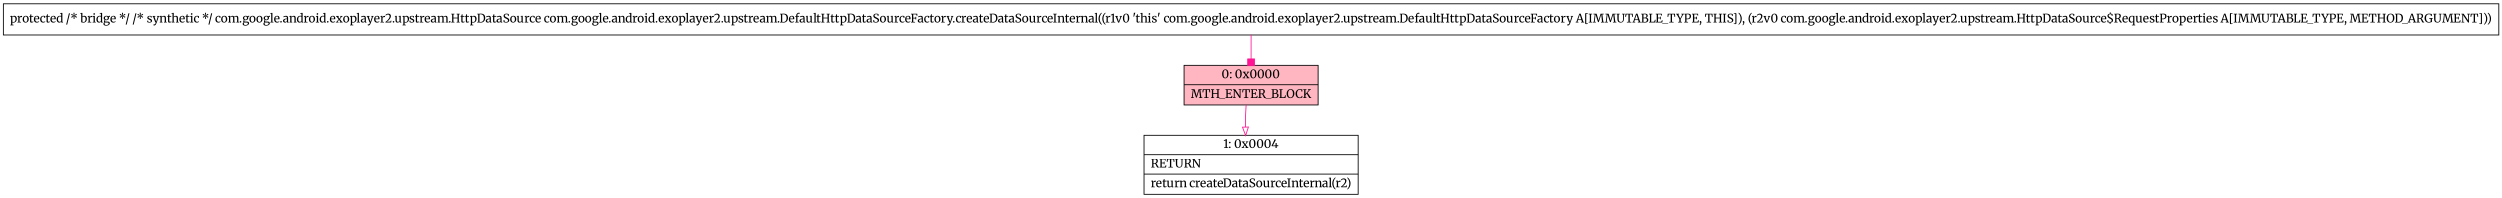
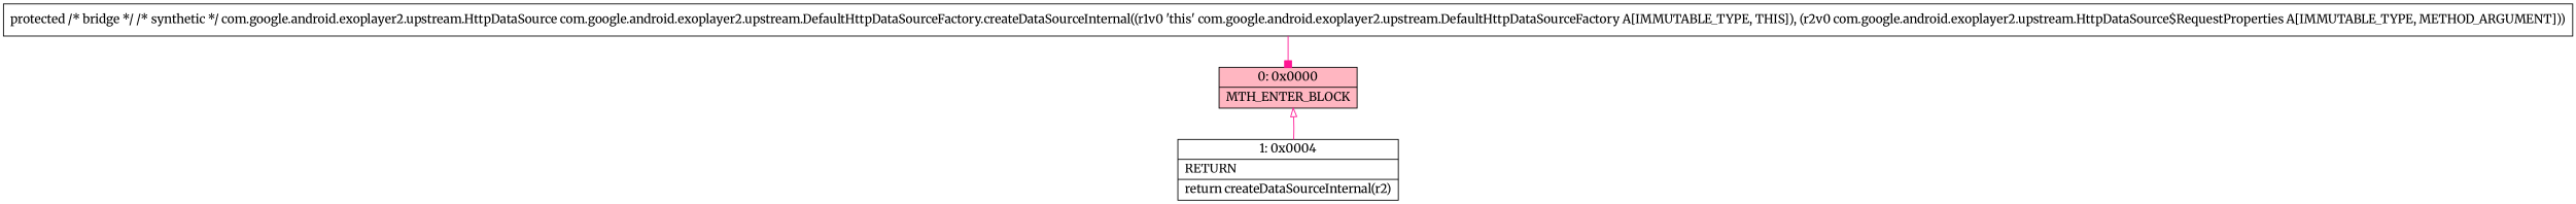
  digraph {
    fontname=Merriweather
    node [shape=record style=filled fillcolor=white fontname=Merriweather]
    edge [color=deeppink fontname=Merriweather]
    n1 [label="{0\:\ 0x0000|MTH_ENTER_BLOCK\l}" fillcolor=lightpink]
    n2 [label="{1\:\ 0x0004|RETURN\l|return createDataSourceInternal(r2)\l}"]
    n3 [label="{protected \/* bridge *\/ \/* synthetic *\/ com.google.android.exoplayer2.upstream.HttpDataSource com.google.android.exoplayer2.upstream.DefaultHttpDataSourceFactory.createDataSourceInternal((r1v0 'this' com.google.android.exoplayer2.upstream.DefaultHttpDataSourceFactory A[IMMUTABLE_TYPE, THIS]), (r2v0 com.google.android.exoplayer2.upstream.HttpDataSource$RequestProperties A[IMMUTABLE_TYPE, METHOD_ARGUMENT])) }"]
-   n1 -> n2 [arrowhead=onormal]
+   n2 -> n1 [arrowhead=onormal]
    n3 -> n1 [arrowhead=box]
  }
